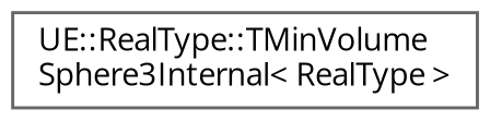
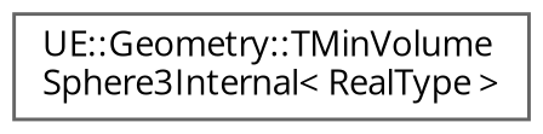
  digraph {
    rankdir=LR
    fontname="Open Sans"
-   n1 [color=grey40 fillcolor=white fontname="Open Sans" fontsize=10 height=0.2 label="UE::RealType::TMinVolume\lSphere3Internal\< RealType \>" shape=box style=filled width=0.4]
+   n1 [color=grey40 fillcolor=white fontname="Open Sans" fontsize=10 height=0.2 label="UE::Geometry::TMinVolume\lSphere3Internal\< RealType \>" shape=box style=filled width=0.4]
  }
